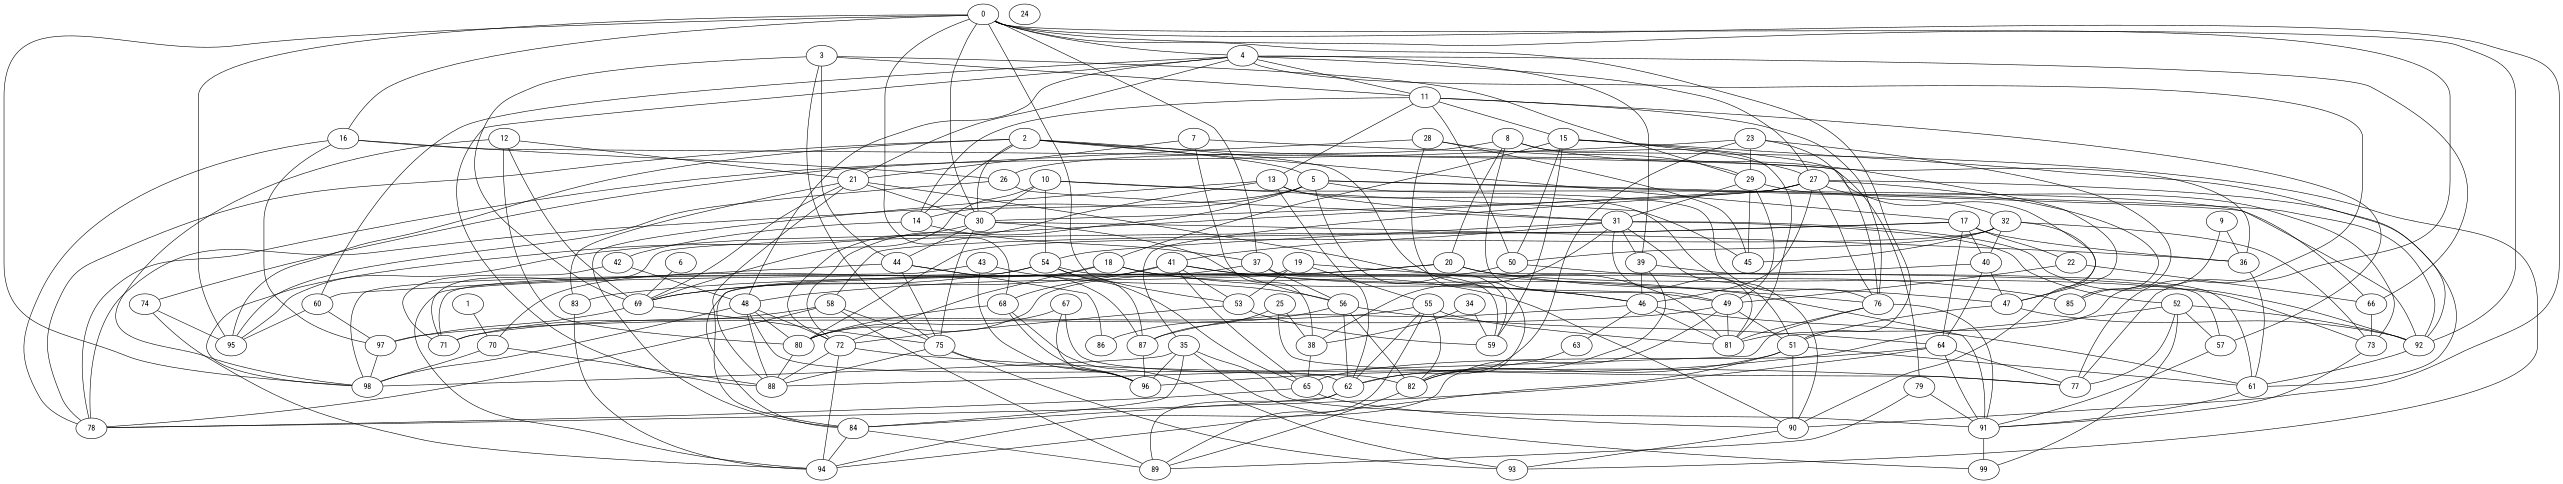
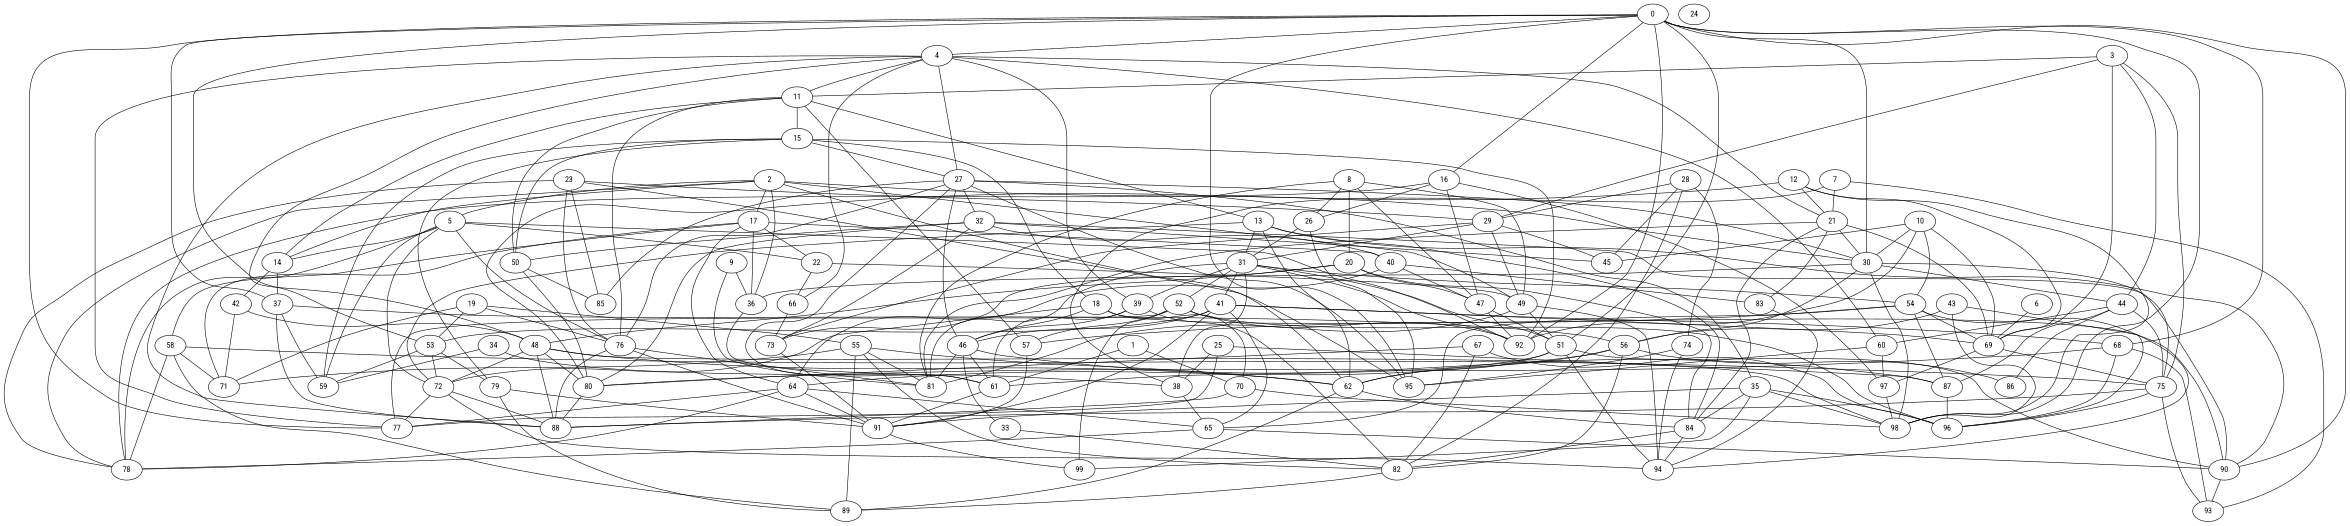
  strict graph {
    fontname="Roboto Condensed"
    node [fontname="Roboto Condensed"]
    edge [fontname="Roboto Condensed" is_available=True prob=1.0]
    0
    4
    16
    30
    37
    51
    53
    68
    77
    90
    92
    95
    98
    11
    21
    27
    39
    48
    60
    66
    88
    78
    26
    47
    97
    36
    44
    75
    56
    59
    61
    62
    94
    72
    79
    93
    80
    96
    1
    70
    91
    2
    5
    14
    17
    49
    22
    76
    42
    40
    58
    64
    71
    81
    3
    29
    69
    13
    15
    50
    57
    45
    31
    73
    87
    86
    84
    83
    46
    85
    32
    35
    82
    6
    7
    38
    65
    8
    20
    9
    10
    54
    18
    12
    41
    52
    89
-   63
+   63 [label=33]
    19
    55
    23
    24
    25
    99
    28
    74
    34
    43
    67
    0 -- 4 [prob=0.704535783257]
    0 -- 16 [prob=0.0631858584402]
    0 -- 30
    0 -- 37 [prob=0.227751055442]
    0 -- 51 [prob=0.120951560022]
    0 -- 53 [prob=0.719908459677]
    0 -- 68 [prob=0.58881500789]
    0 -- 77 [prob=0.760068327103]
    0 -- 90 [prob=0.378689363943]
    0 -- 92 [prob=0.259380060332]
    0 -- 95 [prob=0.93108165763]
    0 -- 98 [prob=0.252471628454]
    4 -- 77 [prob=0.722528278232]
    4 -- 11
    4 -- 21 [prob=0.296009833761]
    4 -- 27 [prob=0.793334640503]
    4 -- 39
    4 -- 48 [prob=0.0832438148385]
    4 -- 60 [prob=0.241230337841]
    4 -- 66 [prob=0.670519765083]
    4 -- 88 [prob=0.900881903913]
    16 -- 78 [prob=0.532105708262]
    16 -- 26 [prob=0.892982492571]
    16 -- 47 [prob=0.504646001489]
    16 -- 97 [prob=0.316840672552]
    30 -- 98 [prob=0.50692247436]
    30 -- 36 [prob=0.969902864769]
    30 -- 44 [prob=0.0504073646228]
    30 -- 75
    30 -- 56 [prob=0.695775126209]
    37 -- 88 [prob=0.314222681756]
    37 -- 56
    37 -- 59 [prob=0.208631397718]
    51 -- 90 [prob=0.930369590629]
    51 -- 61
    51 -- 62
    51 -- 94 [prob=0.219060949969]
    53 -- 59 [prob=0.193620248698]
    53 -- 72
+   53 -- 79 [prob=0.455401582404]
    68 -- 93 [prob=0.175872472597]
    68 -- 80 [prob=0.662307582375]
    68 -- 96
    90 -- 93
    11 -- 14 [prob=0.995464348912]
    11 -- 76 [prob=0.189550207579]
    11 -- 13 [prob=0.406276321517]
    11 -- 15 [prob=0.295558867744]
    11 -- 50
    11 -- 57 [prob=0.364903802565]
    21 -- 30 [prob=0.727788634084]
    21 -- 81
    21 -- 69 [prob=0.859026760575]
    21 -- 84 [prob=0.136075405946]
    21 -- 83 [prob=0.703030741014]
    27 -- 30 [prob=0.968394437821]
    27 -- 95
    27 -- 61 [prob=0.390498028374]
    27 -- 76
    27 -- 46 [prob=0.252047172665]
    27 -- 85 [prob=0.279066528274]
    27 -- 32 [prob=0.447501077418]
    27 -- 35
    39 -- 61 [prob=0.0838251033328]
    39 -- 46 [prob=0.145988451987]
    39 -- 82 [prob=0.510272796773]
    48 -- 98 [prob=0.908535986783]
    48 -- 88 [prob=0.265037740499]
    48 -- 62 [prob=0.134985044059]
    48 -- 72 [prob=0.41927672039]
    48 -- 80 [prob=0.867401108259]
    60 -- 95 [prob=0.852157627563]
    60 -- 97 [prob=0.90264259667]
    66 -- 73
    26 -- 95 [prob=0.302993915279]
    26 -- 31
    47 -- 51 [prob=0.119486911181]
    47 -- 92
    97 -- 98 [prob=0.967346871895]
    36 -- 61 [prob=0.44068666271]
    44 -- 60 [prob=0.489766025342]
    44 -- 75 [prob=0.614103762348]
    44 -- 87 [prob=0.321434876055]
    44 -- 86
    75 -- 88 [prob=0.043763035828]
    75 -- 93 [prob=0.520818876376]
    75 -- 96 [prob=0.446863537936]
    56 -- 62 [prob=0.620603462093]
    56 -- 64 [prob=0.833080534224]
    56 -- 86 [prob=0.287153509956]
    56 -- 82
    61 -- 91
    62 -- 84
    62 -- 89 [prob=0.409747615515]
    72 -- 77 [prob=0.422817957503]
    72 -- 88
    72 -- 94 [prob=0.92986799162]
    79 -- 91
    79 -- 89 [prob=0.183714093467]
    80 -- 88 [prob=0.0645849534875]
-   92 -- 61 [prob=0.623955922407]
+   1 -- 61 [prob=0.623955922407]
    1 -- 70
    70 -- 98 [prob=0.391151762609]
    70 -- 88 [prob=0.165372786452]
    91 -- 99 [prob=0.728884596986]
    2 -- 30 [prob=0.762517691063]
    2 -- 95 [prob=0.109942743461]
    2 -- 78
    2 -- 36 [prob=0.477853008809]
    2 -- 5 [prob=0.631485505302]
    2 -- 14 [prob=0.312772816912]
    2 -- 17 [prob=0.959964755335]
    2 -- 49 [prob=0.163089431707]
    5 -- 92 [prob=0.732848983215]
    5 -- 78 [prob=0.167899647523]
    5 -- 59 [prob=0.242104123171]
    5 -- 72 [prob=0.0813328642702]
    5 -- 14
-   5 -- 66 [prob=0.990083248801]
+   5 -- 22 [prob=0.990083248801]
    5 -- 76 [prob=0.00410583522953]
    14 -- 37 [prob=0.224785828755]
    14 -- 42 [prob=0.475672345988]
    17 -- 36 [prob=0.585081165769]
    17 -- 22 [prob=0.341268848698]
    17 -- 40 [prob=0.0838327092495]
    17 -- 58
    17 -- 64
    17 -- 71 [prob=0.303325030585]
    49 -- 51 [prob=0.613631525175]
-   49 -- 97 [prob=0.792871766848]
    49 -- 94 [prob=0.791776737875]
    49 -- 81 [prob=0.13719145917]
    22 -- 66 [prob=0.446357149242]
    22 -- 49
    76 -- 88 [prob=0.604563019978]
    76 -- 91
    76 -- 81 [prob=0.124699287853]
    42 -- 48 [prob=0.597954407974]
    42 -- 71 [prob=0.330094021735]
    40 -- 47 [prob=0.77354230299]
    40 -- 64 [prob=0.0105483797391]
    40 -- 83 [prob=0.650627378651]
    58 -- 78 [prob=0.0201679526785]
    58 -- 75 [prob=0.840267265291]
    58 -- 71 [prob=0.475465437306]
    58 -- 89 [prob=0.374753421817]
    64 -- 77 [prob=0.913606151674]
    64 -- 78 [prob=0.0732562355331]
    64 -- 91 [prob=0.645804569257]
    64 -- 65 [prob=0.309598400875]
    3 -- 11 [prob=0.0425659347644]
    3 -- 44 [prob=0.975785300253]
    3 -- 75
    3 -- 29 [prob=0.340489405825]
    3 -- 69 [prob=0.707850185942]
    29 -- 49 [prob=0.85673463514]
    29 -- 45 [prob=0.398111928417]
    29 -- 31
    29 -- 73
    69 -- 97 [prob=0.716239375515]
    69 -- 75 [prob=0.688340676219]
    13 -- 90 [prob=0.282032464141]
    13 -- 62 [prob=0.331190718025]
    13 -- 72
    13 -- 31 [prob=0.694701364382]
    13 -- 84 [prob=0.803262797623]
    15 -- 92 [prob=0.6529711411]
    15 -- 27 [prob=0.328507896413]
    15 -- 59 [prob=0.557014139987]
    15 -- 79 [prob=0.439443504613]
    15 -- 50 [prob=0.93171360099]
    15 -- 18
    50 -- 80 [prob=0.256217775128]
    50 -- 85 [prob=0.18998534654]
    57 -- 91 [prob=0.916465445796]
    31 -- 51 [prob=0.504293062843]
    31 -- 92 [prob=0.972935633713]
    31 -- 39 [prob=0.665201826026]
    31 -- 81 [prob=0.781159413274]
    31 -- 38 [prob=0.786007283353]
    31 -- 54
    31 -- 41 [prob=0.698626537449]
    31 -- 52 [prob=0.858370344791]
    73 -- 91 [prob=0.343934581555]
    87 -- 96 [prob=0.519061323005]
    84 -- 94 [prob=0.912364356458]
-   84 -- 89 [prob=0.771592757143]
+   84 -- 82 [prob=0.771592757143]
    83 -- 94 [prob=0.195042523838]
    46 -- 61 [prob=0.360464935599]
    46 -- 81 [prob=0.134952321163]
    46 -- 87
    46 -- 63 [prob=0.44284752343]
    32 -- 90
    32 -- 80
    32 -- 40
    32 -- 50 [prob=0.117959851089]
    32 -- 45 [prob=0.591876808136]
    32 -- 73 [prob=0.602764032039]
    35 -- 98
    35 -- 96
    35 -- 91 [prob=0.414268091254]
    35 -- 84
    35 -- 99 [prob=0.794022287001]
    82 -- 89
    6 -- 69 [prob=0.123640880849]
    7 -- 21
    7 -- 93 [prob=0.594404638212]
    7 -- 38 [prob=0.437505175168]
    38 -- 65 [prob=0.858938980242]
    65 -- 90 [prob=0.904026586822]
    65 -- 78 [prob=0.729134882681]
    8 -- 26 [prob=0.524094687517]
    8 -- 47 [prob=0.0315094631883]
    8 -- 49 [prob=0.569085932467]
    8 -- 81 [prob=0.67635500348]
    8 -- 20 [prob=0.24695484115]
    20 -- 48 [prob=0.684381500111]
    20 -- 47 [prob=0.540855817286]
    20 -- 73 [prob=0.969453618554]
    20 -- 84 [prob=0.288161680544]
    9 -- 36
    9 -- 81 [prob=0.580641310696]
    10 -- 30 [prob=0.814619876156]
    10 -- 92 [prob=0.090072751804]
    10 -- 69
    10 -- 45
    10 -- 54 [prob=0.00681856083872]
    54 -- 94 [prob=0.950507173742]
    54 -- 69 [prob=0.443287057486]
    54 -- 57 [prob=0.426972776301]
    54 -- 87 [prob=0.15124296481]
    54 -- 65 [prob=0.424681052346]
    18 -- 90
    18 -- 72
    18 -- 70
    18 -- 46
    12 -- 98 [prob=0.531744920042]
    12 -- 21
    12 -- 80 [prob=0.390227379385]
    12 -- 69 [prob=0.328392279568]
    41 -- 53 [prob=0.408947019343]
    41 -- 68
    41 -- 91 [prob=0.0574389060064]
    41 -- 69 [prob=0.792456651743]
    41 -- 46 [prob=0.33302755299]
    41 -- 65
    52 -- 77
    52 -- 92 [prob=0.469668399772]
    52 -- 96 [prob=0.482928688999]
    52 -- 57 [prob=0.933036514008]
    52 -- 99 [prob=0.771201155356]
    63 -- 82 [prob=0.227314732151]
    19 -- 53 [prob=0.732975500899]
    19 -- 76 [prob=0.957550757908]
    19 -- 71
    19 -- 55 [prob=0.479985937461]
    55 -- 62 [prob=0.0984808151404]
    55 -- 71 [prob=0.334594189721]
    55 -- 81 [prob=0.135993656322]
    55 -- 82 [prob=0.73706493029]
    55 -- 89 [prob=0.890071667505]
    23 -- 78 [prob=0.464384179507]
    23 -- 62 [prob=0.674913230392]
    23 -- 76 [prob=0.663635065583]
    23 -- 29 [prob=0.289315453585]
    23 -- 85
    25 -- 77 [prob=0.946412178748]
    25 -- 87 [prob=0.589935506904]
    25 -- 38 [prob=0.867725065406]
    28 -- 29 [prob=0.101306188638]
    28 -- 45 [prob=0.414305299885]
    28 -- 82 [prob=0.483363435948]
    28 -- 74 [prob=0.876054692081]
    74 -- 95
    74 -- 94
    34 -- 59
    34 -- 38 [prob=0.468452044005]
    43 -- 98 [prob=0.381706634199]
    43 -- 56 [prob=0.376965708602]
    43 -- 96 [prob=0.907204717363]
    67 -- 80 [prob=0.30659954787]
    67 -- 96 [prob=0.457785245387]
    67 -- 82 [prob=0.999770435838]
  }
